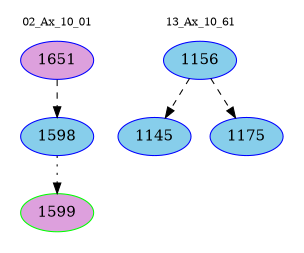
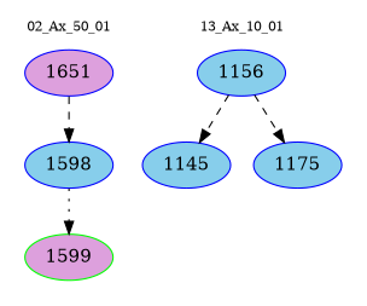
  digraph {
    node [color=blue fillcolor=skyblue style=filled]
    edge [color=black style=dashed]
    n1 [label=1598]
    n2 [color=green fillcolor=plum label=1599]
    n3 [fillcolor=plum label=1651]
    n4 [label=1156]
    n5 [label=1145]
    n6 [label=1175]
    subgraph cluster_1 {
      color=white
      fontsize=10
-     label="02_Ax_10_01"
+     label="02_Ax_50_01"
      n1
      n2
      n3
    }
    subgraph cluster_2 {
      color=white
      fontsize=10
-     label="13_Ax_10_61"
+     label="13_Ax_10_01"
      n4
      n5
      n6
    }
    n1 -> n2 [style=dotted]
    n3 -> n1
    n4 -> n5
    n4 -> n6
  }
